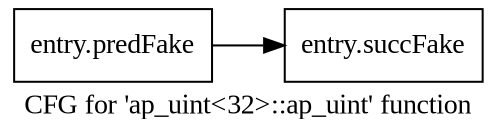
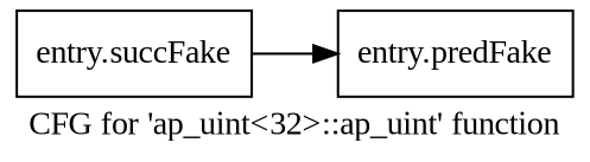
  digraph {
    label="CFG for 'ap_uint\<32\>::ap_uint' function"
    rankdir=LR
    fontname="Liberation Serif"
    node [shape=record fontname="Liberation Serif"]
    n1 [label="{entry.predFake}"]
    n2 [filename="/home/omerfaruk/tools/Xilinx/Vitis_HLS/2023.2/include/ap_int.h" label="{entry.succFake}" linenumber=288]
-   n1 -> n2 [execusionnum=3 filename="/home/omerfaruk/tools/Xilinx/Vitis_HLS/2023.2/include/ap_int.h" fontname="Liberation Serif"]
+   n2 -> n1 [execusionnum=3 filename="/home/omerfaruk/tools/Xilinx/Vitis_HLS/2023.2/include/ap_int.h" fontname="Liberation Serif"]
  }
